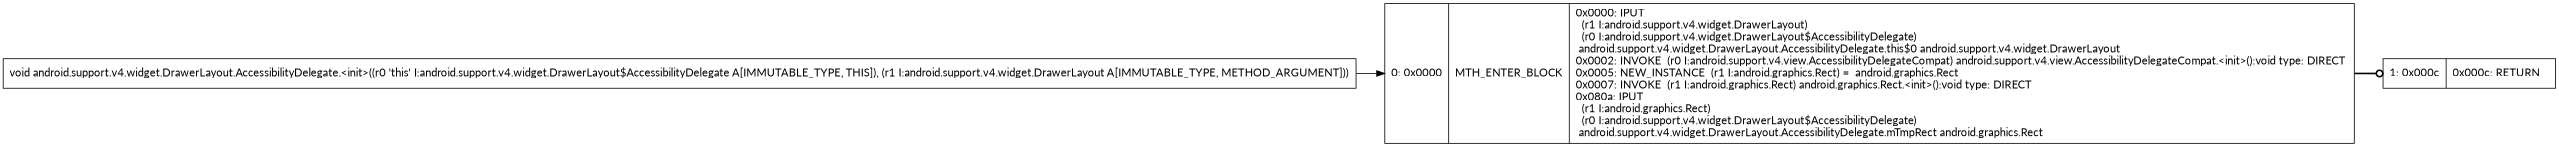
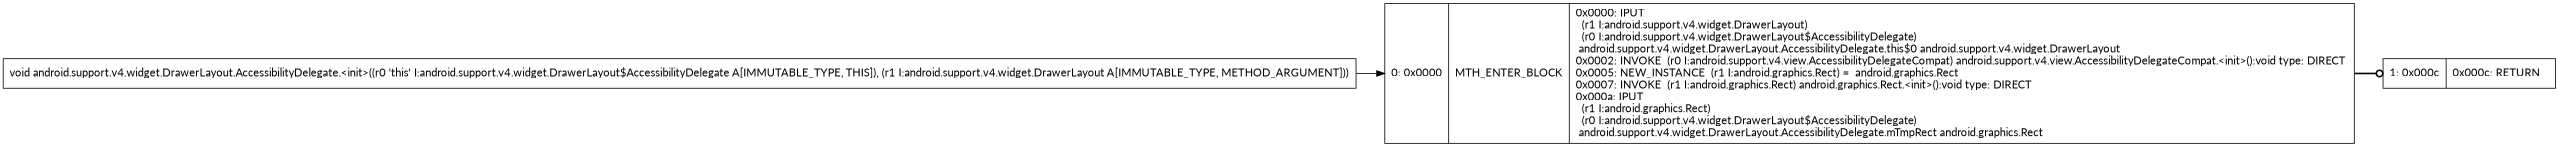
  digraph {
    rankdir=LR
    fontname=Lato
    node [shape=record fontname=Lato]
    edge [fontname=Lato]
-   n1 [label="{0\:\ 0x0000|MTH_ENTER_BLOCK\l|0x0000: IPUT  \l  (r1 I:android.support.v4.widget.DrawerLayout)\l  (r0 I:android.support.v4.widget.DrawerLayout$AccessibilityDelegate)\l android.support.v4.widget.DrawerLayout.AccessibilityDelegate.this$0 android.support.v4.widget.DrawerLayout \l0x0002: INVOKE  (r0 I:android.support.v4.view.AccessibilityDelegateCompat) android.support.v4.view.AccessibilityDelegateCompat.\<init\>():void type: DIRECT \l0x0005: NEW_INSTANCE  (r1 I:android.graphics.Rect) =  android.graphics.Rect \l0x0007: INVOKE  (r1 I:android.graphics.Rect) android.graphics.Rect.\<init\>():void type: DIRECT \l0x080a: IPUT  \l  (r1 I:android.graphics.Rect)\l  (r0 I:android.support.v4.widget.DrawerLayout$AccessibilityDelegate)\l android.support.v4.widget.DrawerLayout.AccessibilityDelegate.mTmpRect android.graphics.Rect \l}"]
+   n1 [label="{0\:\ 0x0000|MTH_ENTER_BLOCK\l|0x0000: IPUT  \l  (r1 I:android.support.v4.widget.DrawerLayout)\l  (r0 I:android.support.v4.widget.DrawerLayout$AccessibilityDelegate)\l android.support.v4.widget.DrawerLayout.AccessibilityDelegate.this$0 android.support.v4.widget.DrawerLayout \l0x0002: INVOKE  (r0 I:android.support.v4.view.AccessibilityDelegateCompat) android.support.v4.view.AccessibilityDelegateCompat.\<init\>():void type: DIRECT \l0x0005: NEW_INSTANCE  (r1 I:android.graphics.Rect) =  android.graphics.Rect \l0x0007: INVOKE  (r1 I:android.graphics.Rect) android.graphics.Rect.\<init\>():void type: DIRECT \l0x000a: IPUT  \l  (r1 I:android.graphics.Rect)\l  (r0 I:android.support.v4.widget.DrawerLayout$AccessibilityDelegate)\l android.support.v4.widget.DrawerLayout.AccessibilityDelegate.mTmpRect android.graphics.Rect \l}"]
    n2 [label="{1\:\ 0x000c|0x000c: RETURN   \l}"]
    n3 [label="{void android.support.v4.widget.DrawerLayout.AccessibilityDelegate.\<init\>((r0 'this' I:android.support.v4.widget.DrawerLayout$AccessibilityDelegate A[IMMUTABLE_TYPE, THIS]), (r1 I:android.support.v4.widget.DrawerLayout A[IMMUTABLE_TYPE, METHOD_ARGUMENT])) }"]
    n1 -> n2 [style=bold arrowhead=odot]
    n3 -> n1 [style=solid arrowhead=normal]
  }
